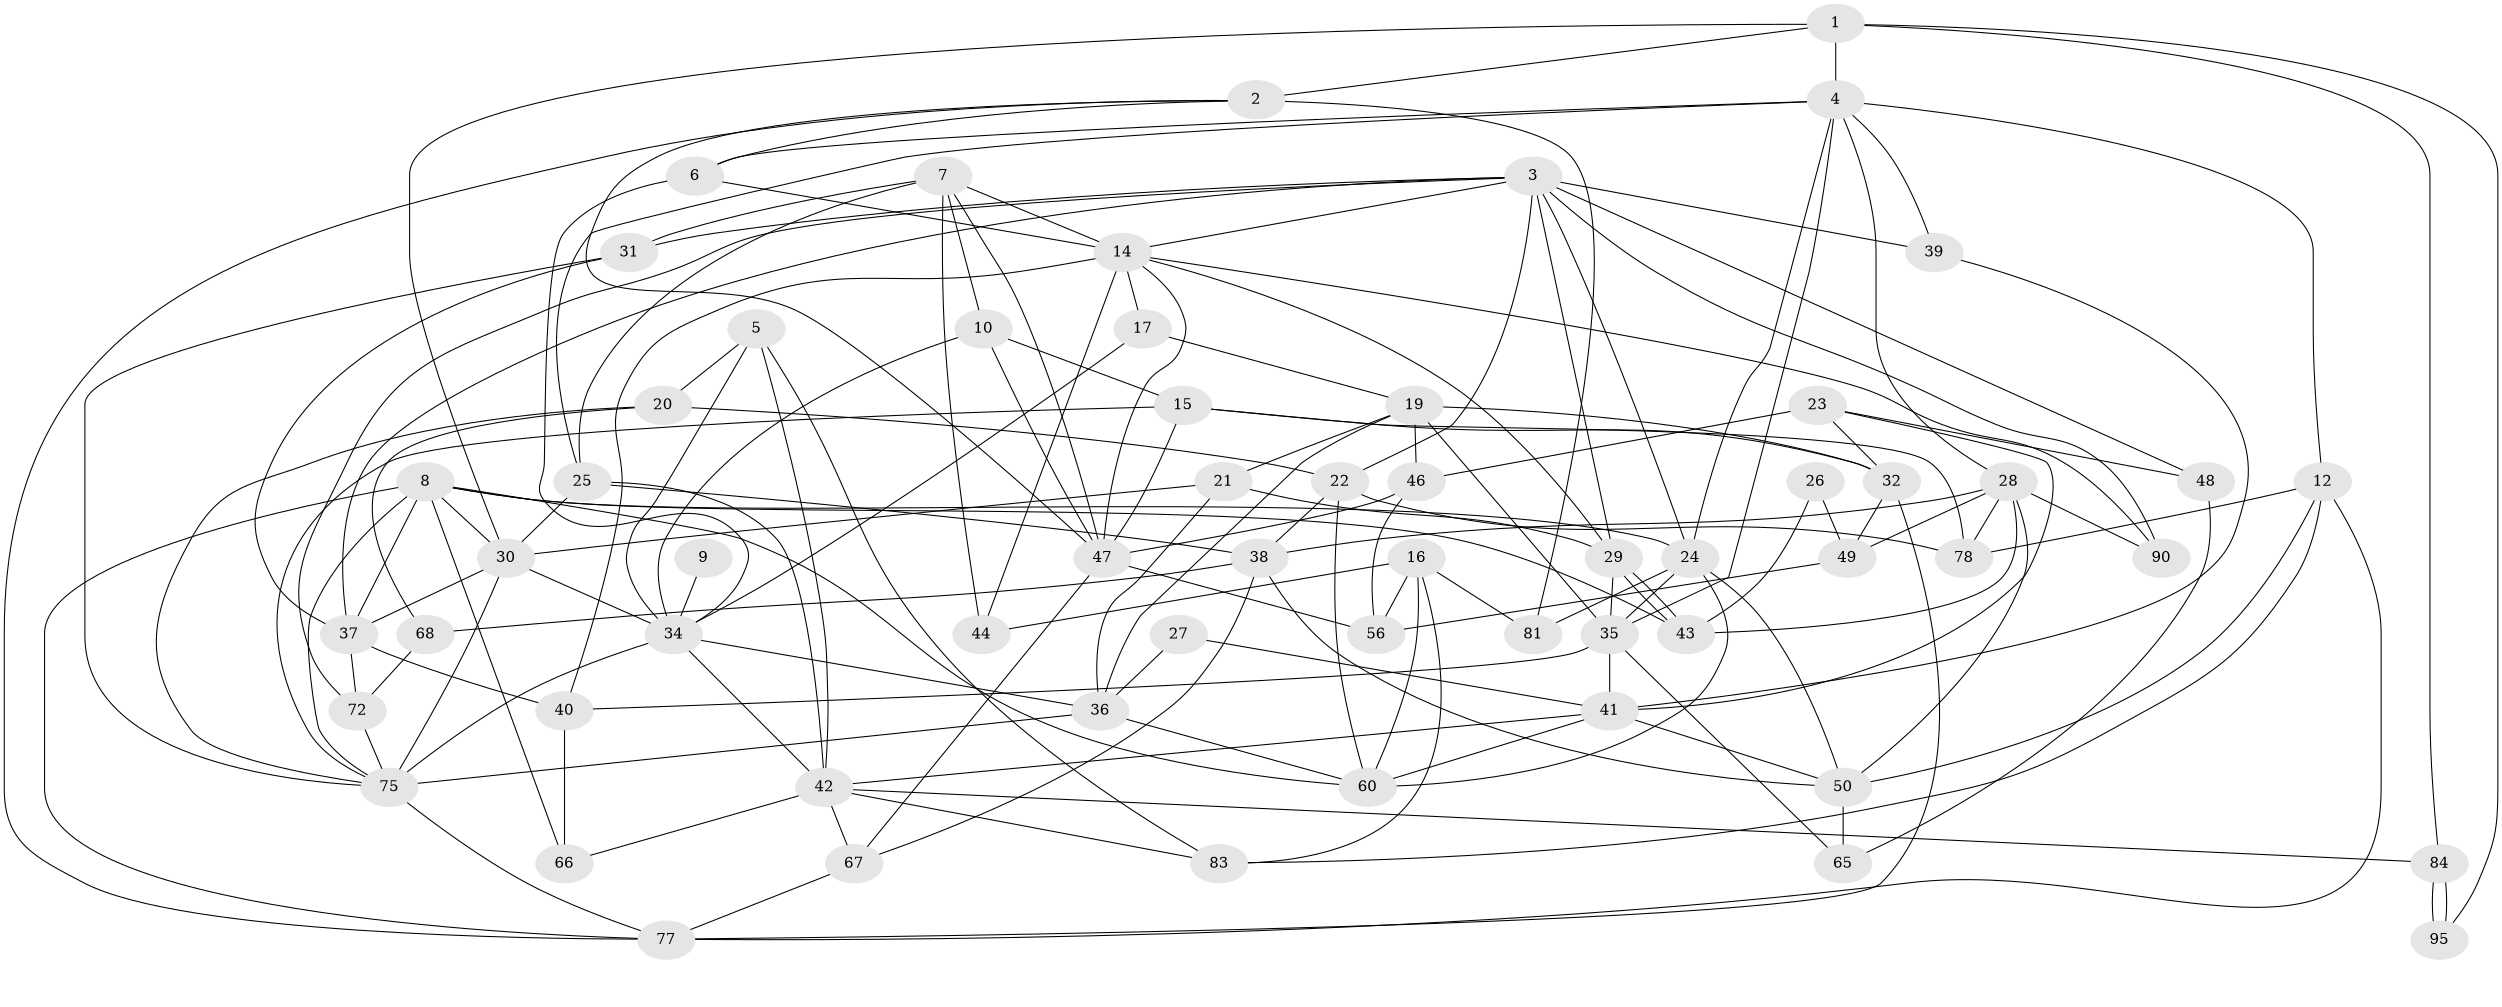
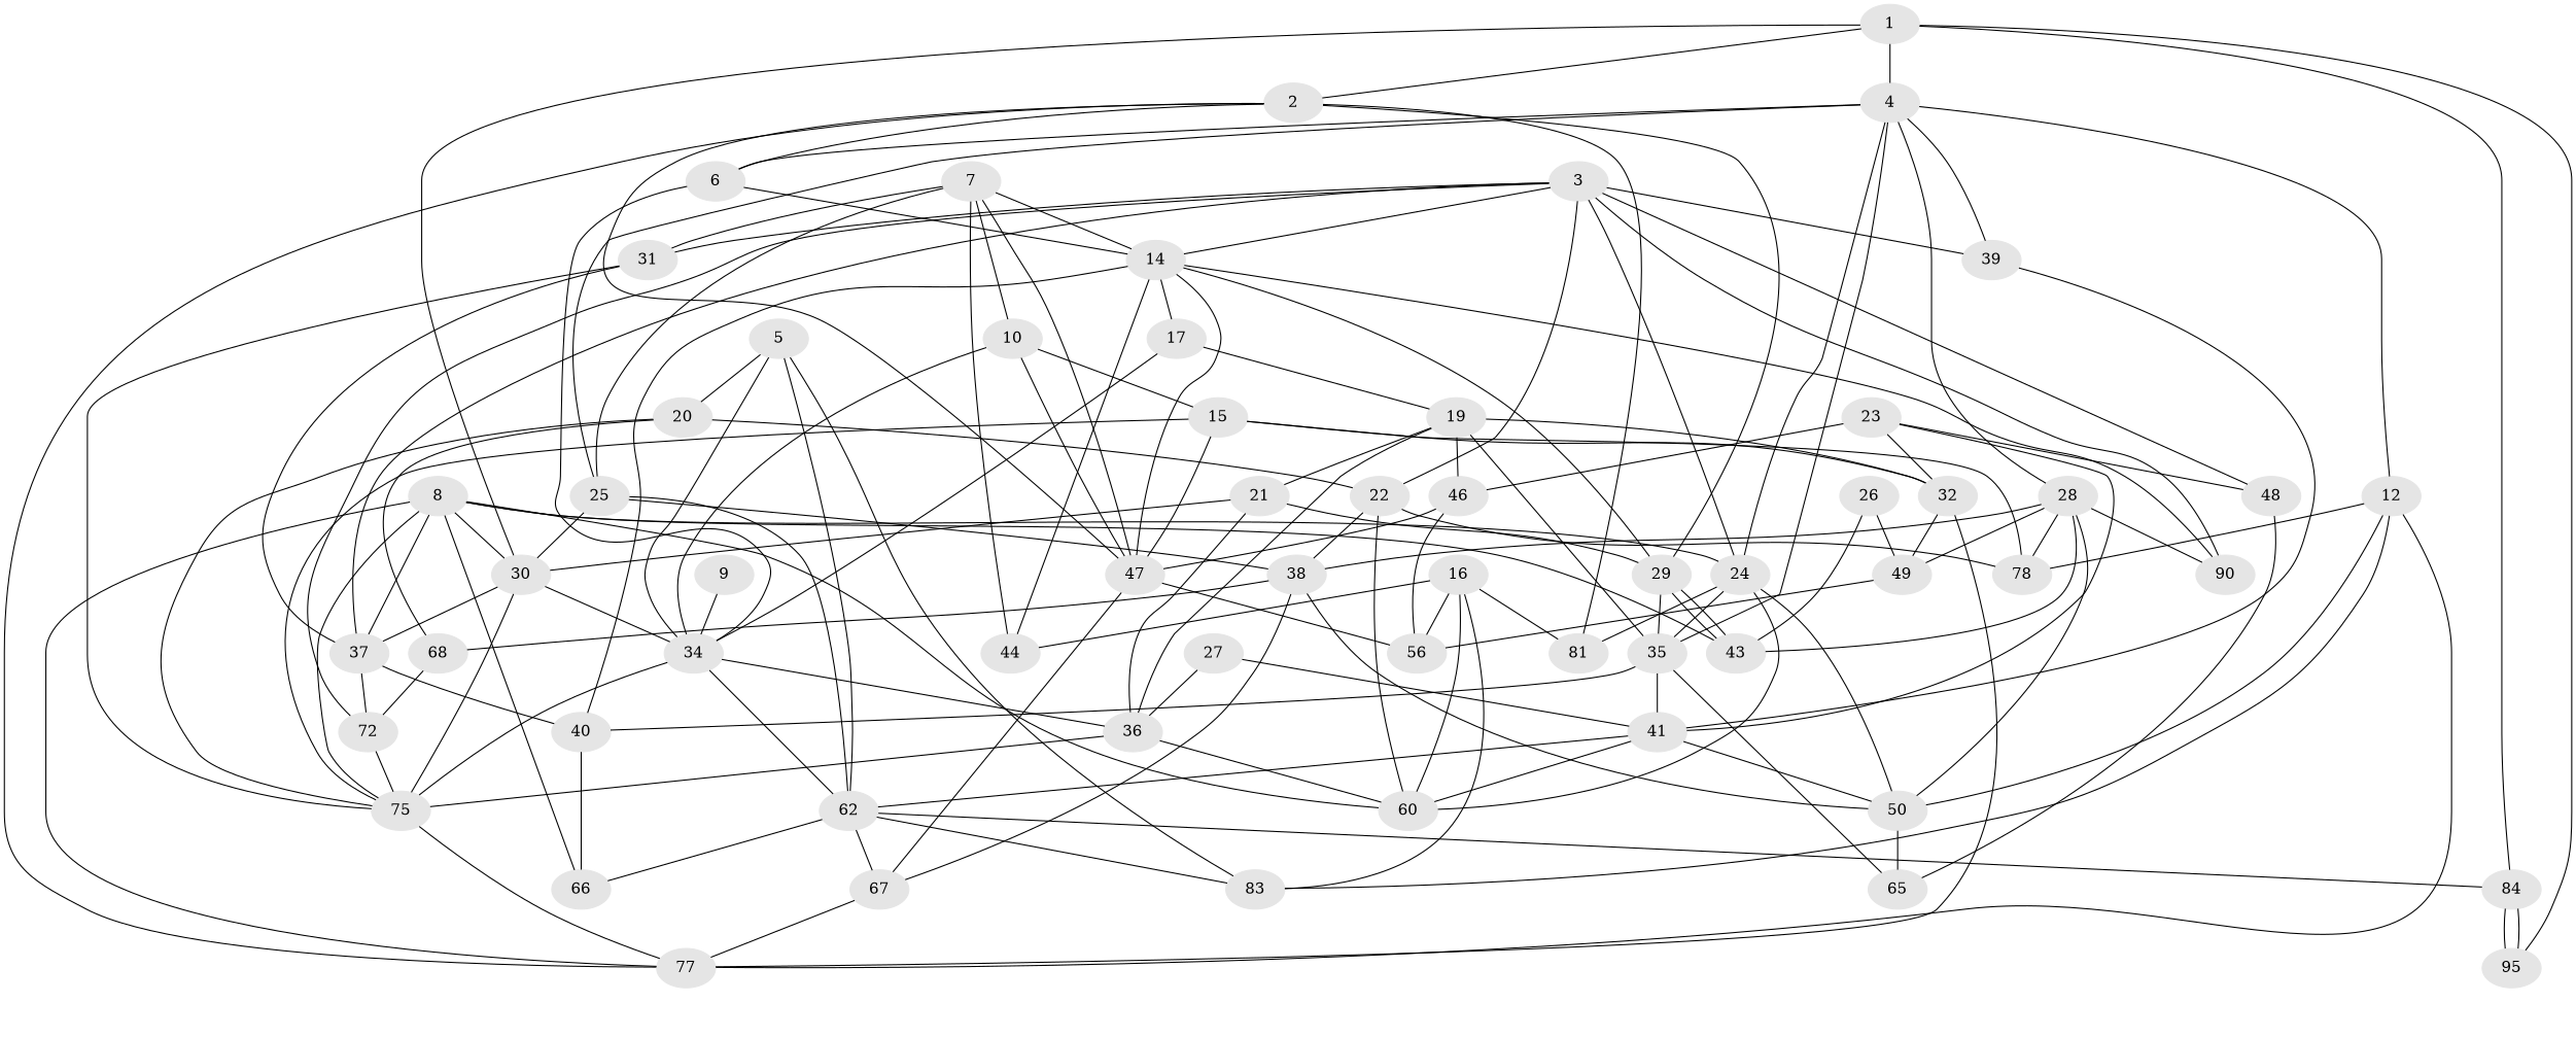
  graph {
    node [color=gray90 style=filled]
    1 [super="+94"]
    2 [super="+18"]
    4 [super="+64"]
    30
    84
    95
    6 [super="+63"]
    29 [super="+80"]
    47 [super="+61"]
    77 [super="+97"]
    81
    24 [super="+74"]
    39
    12 [super="+51"]
    25
    28 [super="+86"]
    35 [super="+45"]
    37 [super="+62"]
    34 [super="+92"]
    75 [super="+96"]
    14 [super="+82"]
    43
    67 [super="+88"]
    56 [super="+73"]
    3 [super="+70"]
    22
    31 [super="+76"]
    48
    72 [super="+98"]
    90
    44 [super="+55"]
    17
    40
    60 [super="+79"]
    78
    38 [super="+59"]
    50 [super="+100"]
    41 [super="+57"]
    65
    83
-   42 [super="+87"]
+   42 [super="+87" label=62]
    49
    5 [super="+71"]
    20
    68
    36 [super="+52"]
    66 [super="+93"]
    7 [super="+11"]
    10 [super="+99"]
    15 [super="+54"]
    8 [super="+13"]
    9
    32 [super="+89"]
    19 [super="+69"]
    16 [super="+85"]
    21 [super="+91"]
    46
    23 [super="+33"]
    26
    27
    1 -- 2
    1 -- 4
    1 -- 30
    1 -- 84
    1 -- 95
    2 -- 6
-   3 -- 29
+   2 -- 29
    2 -- 47
    2 -- 77
    2 -- 81
    4 -- 6
    4 -- 24
    4 -- 39
    4 -- 12
    4 -- 25
    4 -- 28
    4 -- 35
    30 -- 37
    30 -- 34
    30 -- 75
    84 -- 95
    84 -- 95
    6 -- 34
    6 -- 14 [weight=2]
    29 -- 35
    29 -- 43
    29 -- 43
    47 -- 67
    47 -- 56
    24 -- 81
    24 -- 35
    24 -- 60
    24 -- 50
    39 -- 41
    12 -- 77
    12 -- 78
    12 -- 50
    12 -- 83
    25 -- 30
    25 -- 38
    25 -- 42
    28 -- 43
    28 -- 90
    28 -- 78
    28 -- 38
    28 -- 50
    28 -- 49
    35 -- 40
    35 -- 41
    35 -- 65
    37 -- 72
    37 -- 40
    34 -- 75 [weight=2]
    34 -- 42
    34 -- 36
    75 -- 77
    14 -- 29
    14 -- 47
    14 -- 90
    14 -- 44
    14 -- 17
    14 -- 40
    67 -- 77
    3 -- 24
    3 -- 39
    3 -- 37
    3 -- 14
    3 -- 22
    3 -- 31
    3 -- 48
    3 -- 72
    3 -- 90
    22 -- 60
    22 -- 78
    22 -- 38
    31 -- 37
    31 -- 75
    48 -- 65
    72 -- 75
    17 -- 34
    17 -- 19
    40 -- 66
    38 -- 67
    38 -- 50
    38 -- 68
    50 -- 65
    41 -- 60
    41 -- 50
    41 -- 42
    42 -- 84
    42 -- 67
    42 -- 83
    42 -- 66
    49 -- 56
    5 -- 34
    5 -- 83
    5 -- 42
    5 -- 20
    20 -- 75
    20 -- 22
    20 -- 68
    68 -- 72
    36 -- 75
    36 -- 60
    7 -- 47
    7 -- 25
    7 -- 14
    7 -- 31
    7 -- 44
    7 -- 10
    10 -- 47
    10 -- 34
    10 -- 15
    15 -- 47
    15 -- 75
    15 -- 78
    15 -- 32
    8 -- 30
    8 -- 77
    8 -- 24 [weight=2]
    8 -- 37
    8 -- 75
    8 -- 43
    8 -- 60
    8 -- 66
    9 -- 34
    32 -- 77
    32 -- 49
    19 -- 35
    19 -- 36
    19 -- 32 [weight=2]
    19 -- 21
    19 -- 46
    16 -- 81
    16 -- 56
    16 -- 44 [weight=2]
    16 -- 60
    16 -- 83
    21 -- 30
    21 -- 29
    21 -- 36
    46 -- 47
    46 -- 56 [weight=2]
    23 -- 48
    23 -- 41
    23 -- 32
    23 -- 46
    26 -- 43
    26 -- 49
    27 -- 41
    27 -- 36
  }
